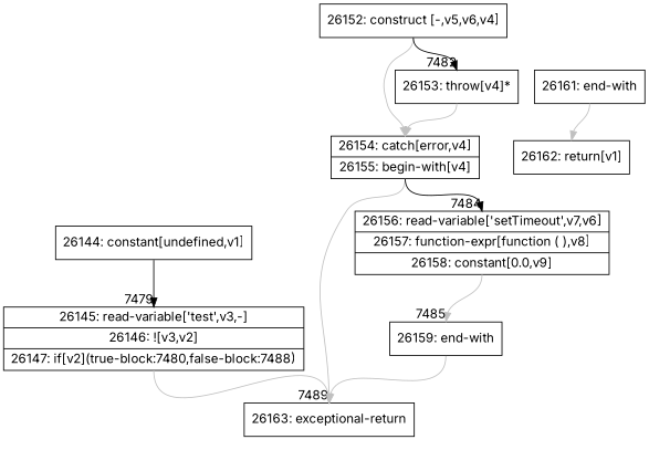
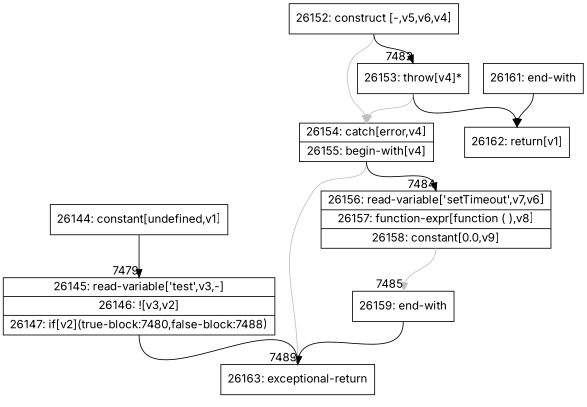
  digraph {
    fontname=Inter
    rankdir=TD
    node [fontname=Inter shape=record]
    edge [fontname=Inter headport=n tailport=s]
    n1 [label="{26144: constant[undefined,v1]}"]
    n2 [label="{26145: read-variable['test',v3,-]|26146: ![v3,v2]|26147: if[v2](true-block:7480,false-block:7488)}"]
    n3 [label="{26163: exceptional-return}"]
    n4 [label="{26162: return[v1]}"]
    n5 [label="{26152: construct [-,v5,v6,v4]}"]
    n6 [label="{26154: catch[error,v4]|26155: begin-with[v4]}"]
    n7 [label="{26153: throw[v4]*}"]
    n8 [label="{26156: read-variable['setTimeout',v7,v6]|26157: function-expr[function ( ),v8]|26158: constant[0.0,v9]}"]
    n9 [label="{26159: end-with}"]
    n10 [label="{26161: end-with}"]
    n1 -> n2 [headlabel="      7479"]
-   n2 -> n3 [color=gray headlabel="      7489"]
+   n2 -> n3 [color=black headlabel="      7489"]
    n5 -> n6 [color=gray]
    n5 -> n7 [headlabel="      7482"]
    n6 -> n3 [color=gray]
    n6 -> n8 [headlabel="      7484"]
+   n7 -> n4
    n7 -> n6 [color=gray]
    n8 -> n9 [color=gray headlabel="      7485"]
-   n9 -> n3 [color=gray]
-   n10 -> n4 [color=gray]
+   n9 -> n3
+   n10 -> n4
  }
